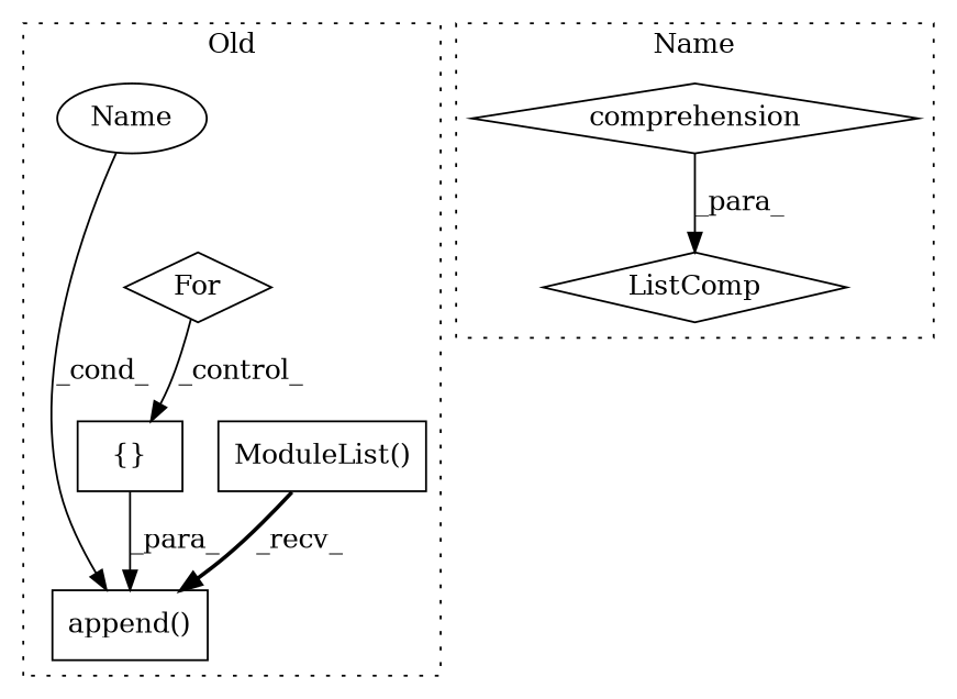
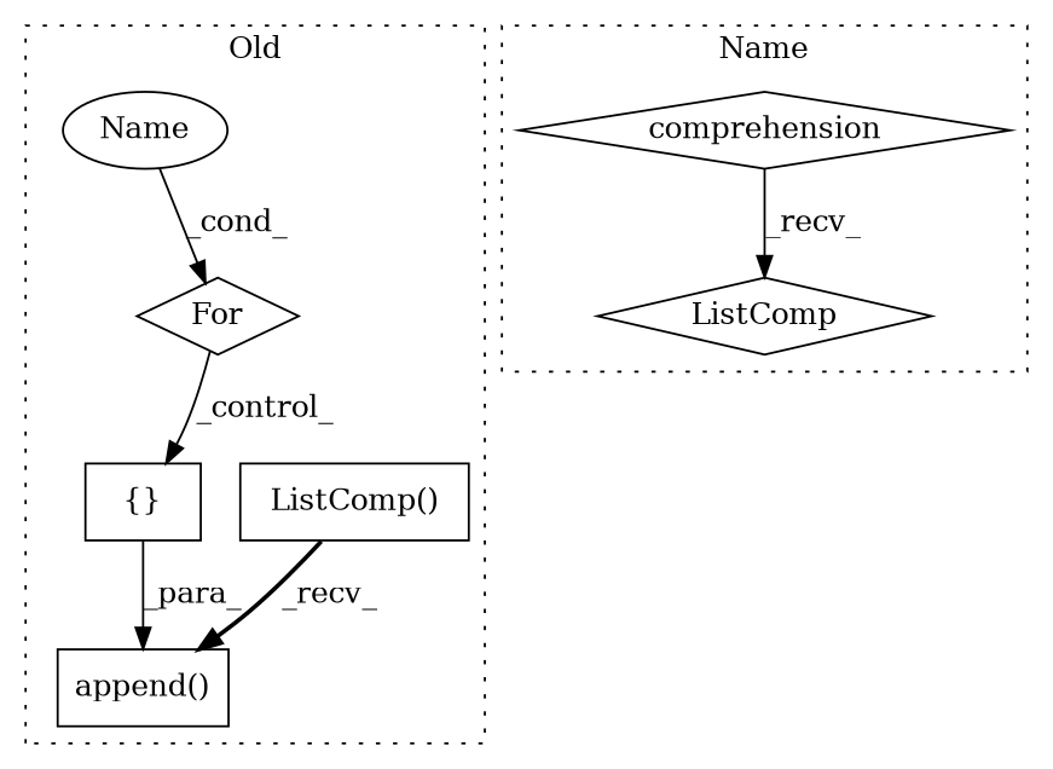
  digraph {
    node [a=75 shape=box]
    edge [style=solid]
    n1 [l="19,1" label="append()" s="11714,12183"]
-   n2 [l="14,1" label="ModuleList()" s="11652,11668"]
+   n2 [l="14,1" label="ListComp()" s="11652,11668"]
    n3 [a=107 l="4,14" label=For s="11679,11700" shape=diamond]
    n4 [a=87 l=1 label=Name s=11683 shape=ellipse]
    n5 [a=59 l="18,0" label="{}" s="11747,12167"]
    n6 [a=106 l=48 label=ListComp s=12663 shape=diamond]
    n7 [a=45 l=3 label=comprehension s=12689 shape=diamond]
    subgraph cluster_1 {
      label=Old
      style=dotted
      n1
      n2
      n3
      n4
      n5
    }
    subgraph cluster_2 {
      label=Name
      style=dotted
      n6
      n7
    }
    n2 -> n1 [label=_recv_ style=bold]
    n3 -> n5 [label=_control_]
-   n4 -> n1 [label=_cond_]
+   n4 -> n3 [label=_cond_]
    n5 -> n1 [label=_para_]
-   n7 -> n6 [label=_para_]
+   n7 -> n6 [label=_recv_]
  }
